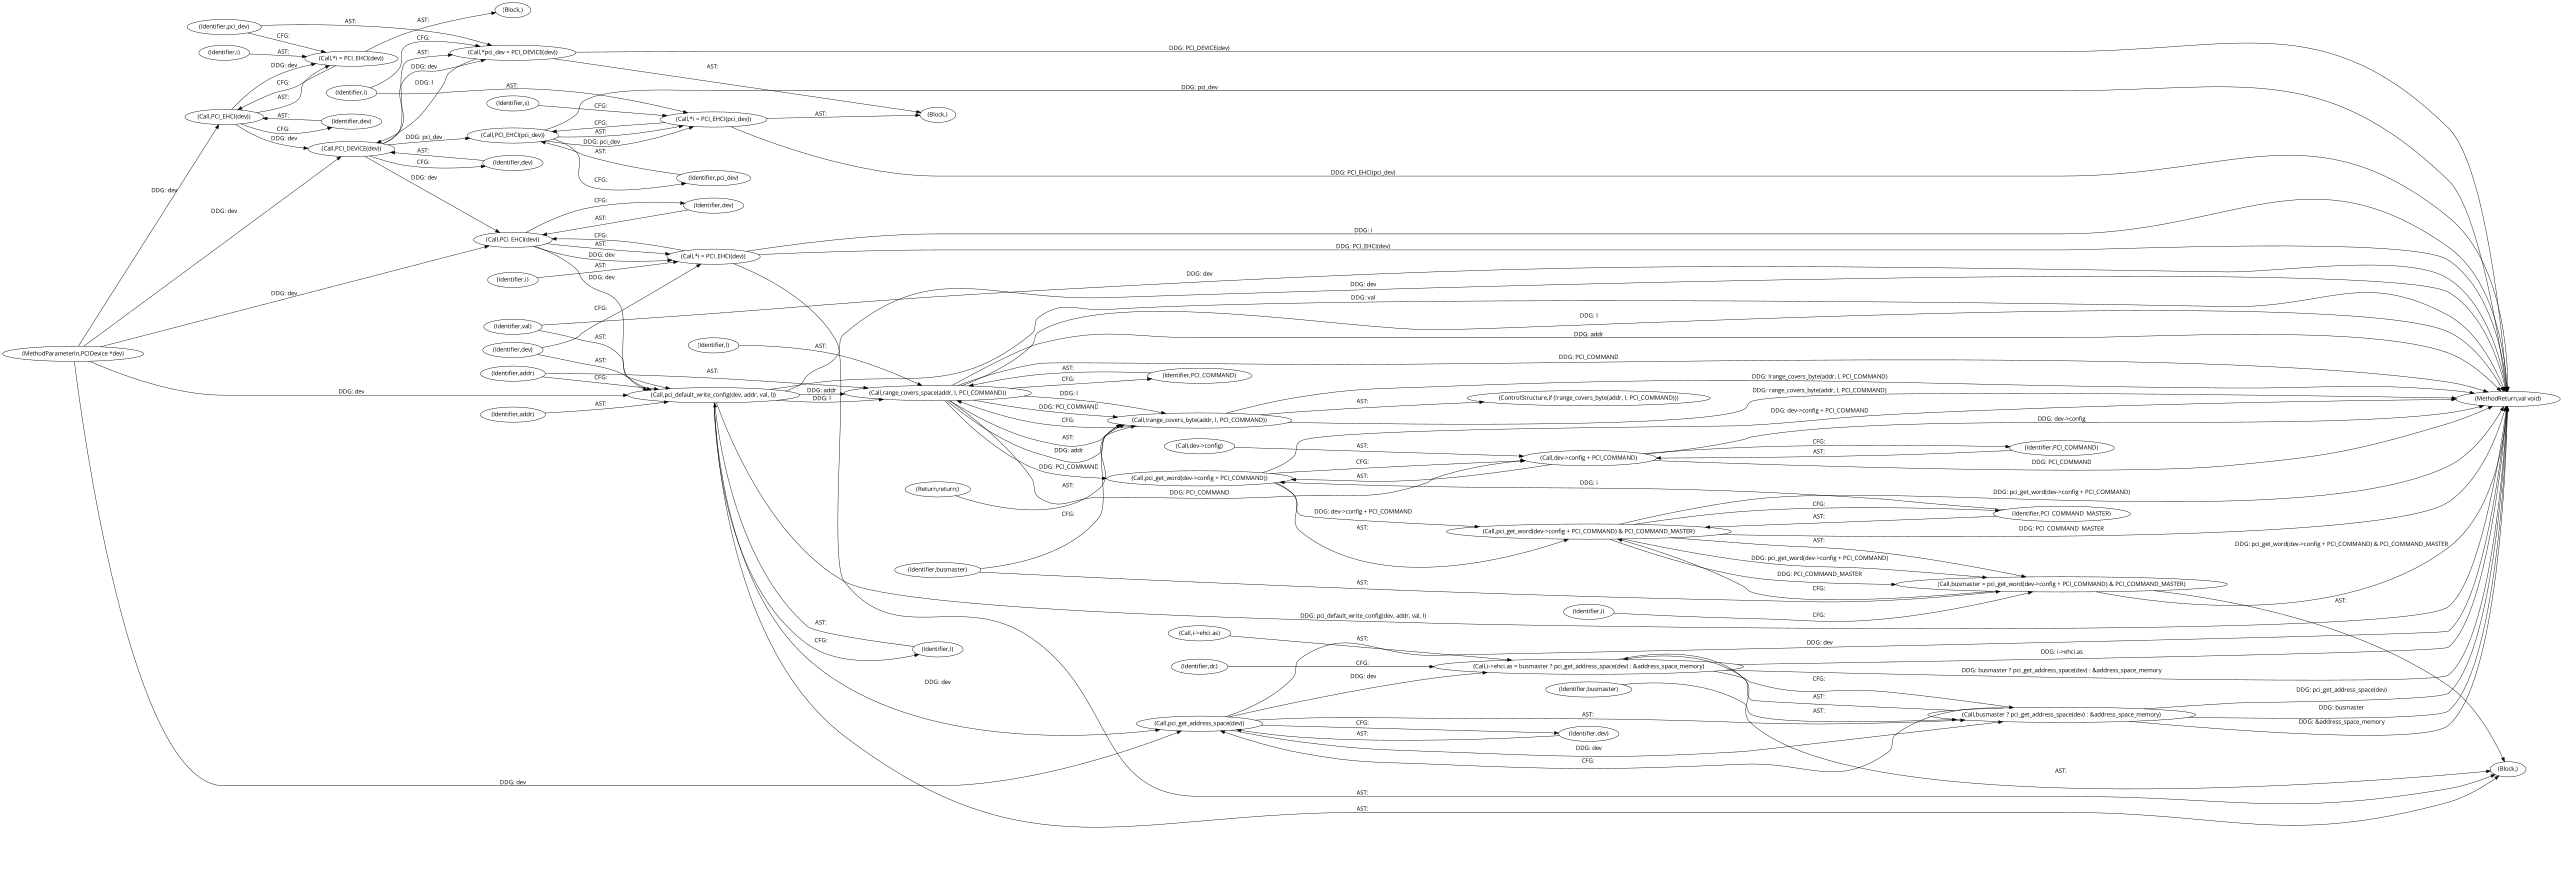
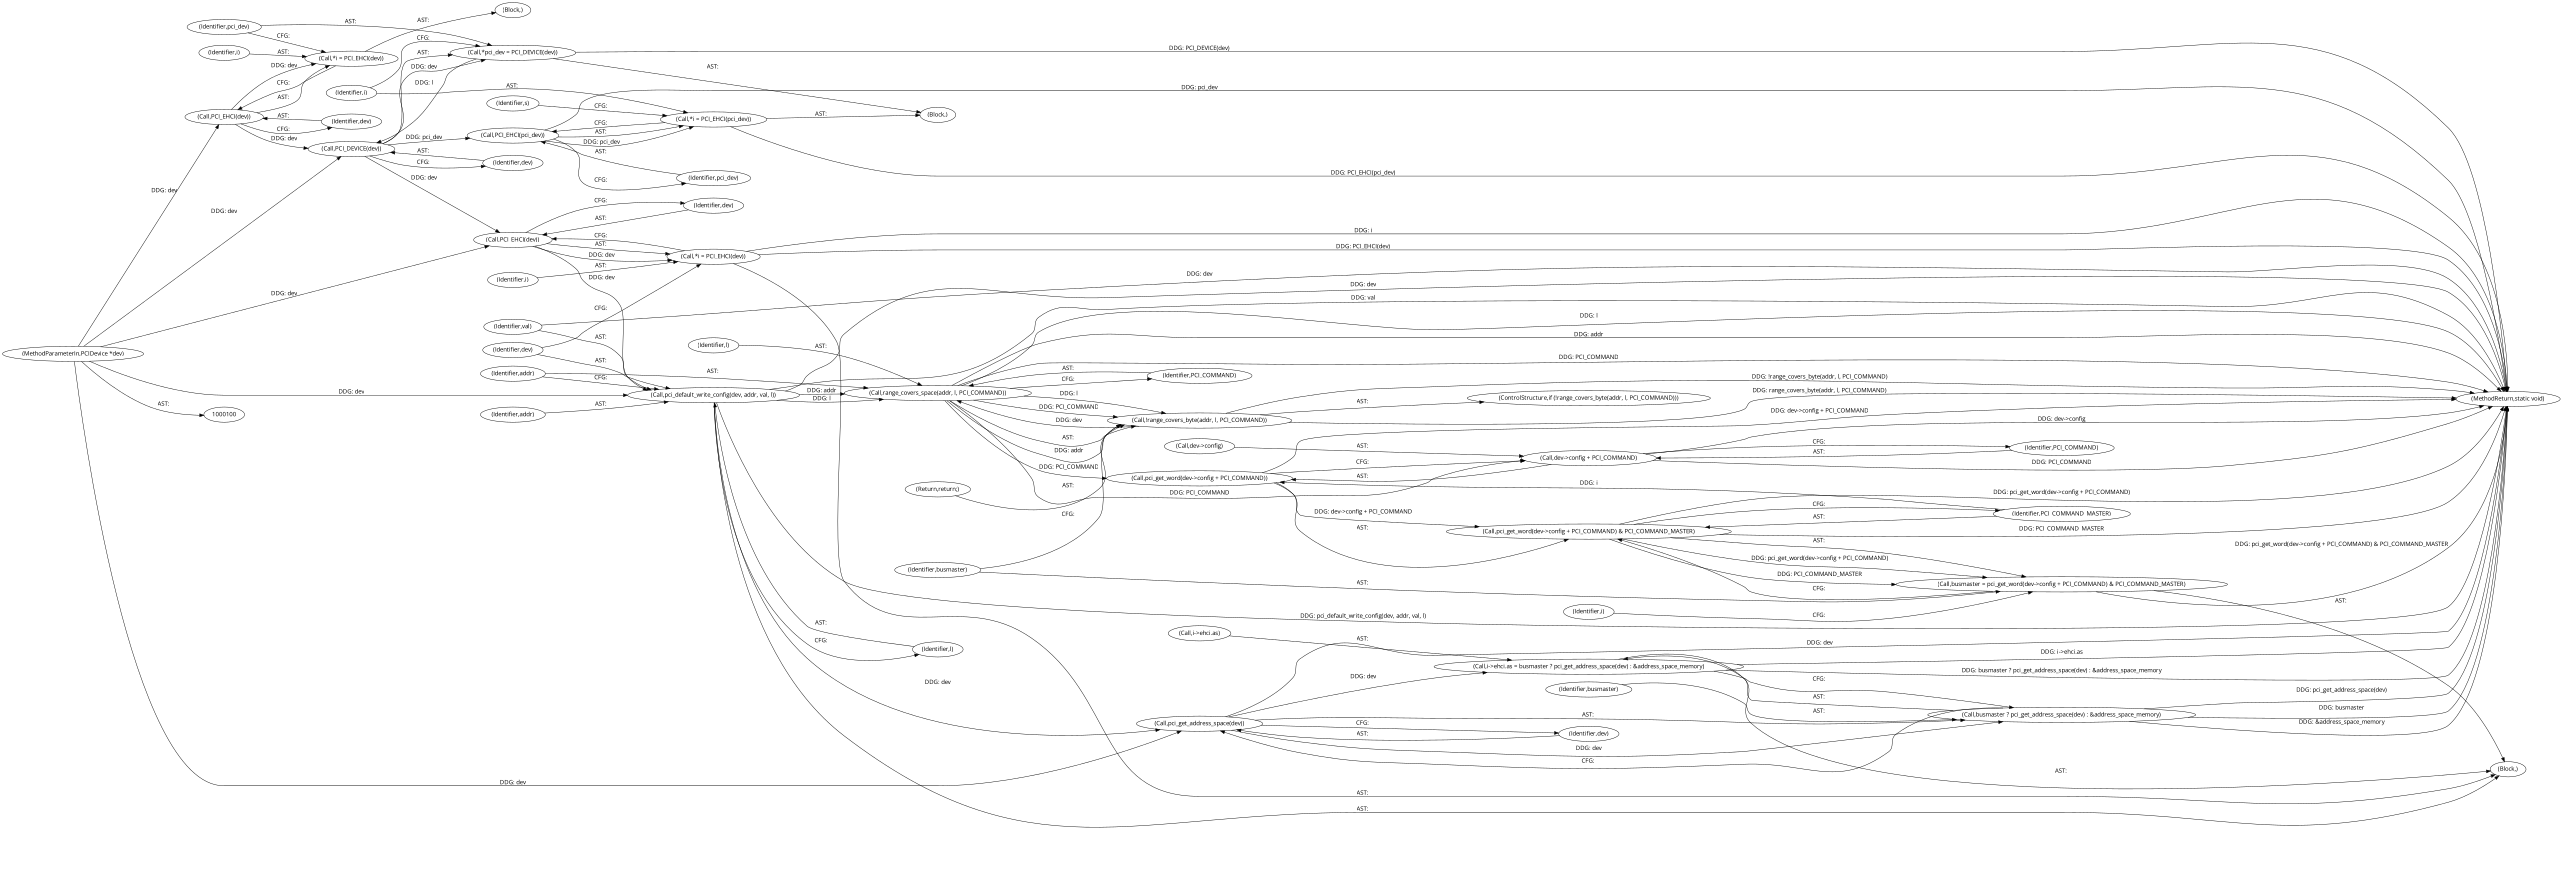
  digraph {
    fontname="Open Sans"
    rankdir=LR
    node [fontname="Open Sans"]
    edge [fontname="Open Sans"]
    n1 [label="(Call,PCI_EHCI(dev))"]
    n2 [label="(Call,*i = PCI_EHCI(dev))"]
    n3 [label="(Call,PCI_DEVICE(dev))"]
    n4 [label="(Identifier,dev)"]
    n5 [label="(Block,)"]
    n6 [label="(Call,PCI_EHCI(dev))"]
    n7 [label="(Call,*pci_dev = PCI_DEVICE(dev))"]
    n8 [label="(Identifier,dev)"]
    n9 [label="(Call,PCI_EHCI(pci_dev))"]
    n10 [label="(MethodParameterIn,PCIDevice *dev)"]
    n11 [label="(Call,pci_default_write_config(dev, addr, val, l))"]
    n12 [label="(Call,pci_get_address_space(dev))"]
+   1000100
    n14 [label="(Call,*i = PCI_EHCI(dev))"]
    n15 [label="(Identifier,dev)"]
-   n16 [label="(MethodReturn,val void)"]
+   n16 [label="(MethodReturn,static void)"]
    n17 [label="(Block,)"]
    n18 [label="(Call,range_covers_space(addr, l, PCI_COMMAND))"]
    n19 [label="(Identifier,l)"]
    n20 [label="(Call,i->ehci.as = busmaster ? pci_get_address_space(dev) : &address_space_memory)"]
    n21 [label="(Call,busmaster ? pci_get_address_space(dev) : &address_space_memory)"]
    n22 [label="(Identifier,dev)"]
    n23 [label="(Block,)"]
    n24 [label="(Call,*i = PCI_EHCI(pci_dev))"]
    n25 [label="(Identifier,pci_dev)"]
    n26 [label="(Call,!range_covers_byte(addr, l, PCI_COMMAND))"]
    n27 [label="(Call,pci_get_word(dev->config + PCI_COMMAND))"]
    n28 [label="(Call,dev->config + PCI_COMMAND)"]
    n29 [label="(Identifier,PCI_COMMAND)"]
    n30 [label="(ControlStructure,if (!range_covers_byte(addr, l, PCI_COMMAND)))"]
    n31 [label="(Call,pci_get_word(dev->config + PCI_COMMAND) & PCI_COMMAND_MASTER)"]
    n32 [label="(Identifier,PCI_COMMAND)"]
    n33 [label="(Call,busmaster = pci_get_word(dev->config + PCI_COMMAND) & PCI_COMMAND_MASTER)"]
    n34 [label="(Identifier,PCI_COMMAND_MASTER)"]
    n35 [label="(Identifier,busmaster)"]
    n36 [label="(Identifier,s)"]
    n37 [label="(Identifier,addr)"]
    n38 [label="(Identifier,i)"]
    n39 [label="(Identifier,pci_dev)"]
    n40 [label="(Identifier,l)"]
    n41 [label="(Call,dev->config)"]
    n42 [label="(Identifier,i)"]
    n43 [label="(Identifier,addr)"]
    n44 [label="(Identifier,dev)"]
-   n45 [label="(Identifier,dc)"]
    n46 [label="(Identifier,busmaster)"]
    n47 [label="(Call,i->ehci.as)"]
    n48 [label="(Identifier,i)"]
    n49 [label="(Identifier,i)"]
    n50 [label="(Identifier,val)"]
    n51 [label="(Return,return;)"]
    n1 -> n2 [label="AST: "]
    n1 -> n2 [label="DDG: dev"]
    n1 -> n3 [label="DDG: dev"]
    n1 -> n4 [label="CFG: "]
    n2 -> n1 [label="CFG: "]
    n2 -> n5 [label="AST: "]
    n3 -> n6 [label="DDG: dev"]
    n3 -> n7 [label="AST: "]
    n3 -> n7 [label="DDG: dev"]
    n3 -> n8 [label="CFG: "]
    n3 -> n9 [label="DDG: pci_dev"]
    n4 -> n1 [label="AST: "]
    n6 -> n11 [label="DDG: dev"]
    n6 -> n14 [label="AST: "]
    n6 -> n14 [label="DDG: dev"]
    n6 -> n15 [label="CFG: "]
    n7 -> n3 [label="DDG: l"]
    n7 -> n16 [label="DDG: PCI_DEVICE(dev)"]
    n7 -> n23 [label="AST: "]
    n8 -> n3 [label="AST: "]
    n9 -> n16 [label="DDG: pci_dev"]
    n9 -> n24 [label="AST: "]
    n9 -> n24 [label="DDG: pci_dev"]
    n9 -> n25 [label="CFG: "]
    n10 -> n1 [label="DDG: dev"]
    n10 -> n3 [label="DDG: dev"]
    n10 -> n6 [label="DDG: dev"]
    n10 -> n11 [label="DDG: dev"]
    n10 -> n12 [label="DDG: dev"]
+   n10 -> 1000100 [label="AST: "]
    n11 -> n12 [label="DDG: dev"]
    n11 -> n16 [label="DDG: pci_default_write_config(dev, addr, val, l)"]
    n11 -> n16 [label="DDG: dev"]
    n11 -> n16 [label="DDG: val"]
    n11 -> n17 [label="AST: "]
    n11 -> n18 [label="DDG: addr"]
    n11 -> n18 [label="DDG: l"]
    n11 -> n19 [label="CFG: "]
    n12 -> n16 [label="DDG: dev"]
    n12 -> n20 [label="DDG: dev"]
    n12 -> n21 [label="AST: "]
    n12 -> n21 [label="DDG: dev"]
    n12 -> n22 [label="CFG: "]
    n14 -> n6 [label="CFG: "]
    n14 -> n16 [label="DDG: PCI_EHCI(dev)"]
    n14 -> n16 [label="DDG: i"]
    n14 -> n17 [label="AST: "]
    n15 -> n6 [label="AST: "]
    n18 -> n16 [label="DDG: l"]
    n18 -> n16 [label="DDG: addr"]
    n18 -> n16 [label="DDG: PCI_COMMAND"]
    n18 -> n26 [label="AST: "]
    n18 -> n26 [label="DDG: addr"]
    n18 -> n26 [label="DDG: l"]
    n18 -> n26 [label="DDG: PCI_COMMAND"]
    n18 -> n27 [label="DDG: PCI_COMMAND"]
    n18 -> n28 [label="DDG: PCI_COMMAND"]
    n18 -> n29 [label="CFG: "]
    n19 -> n11 [label="AST: "]
    n20 -> n16 [label="DDG: i->ehci.as"]
    n20 -> n16 [label="DDG: busmaster ? pci_get_address_space(dev) : &address_space_memory"]
    n20 -> n17 [label="AST: "]
    n20 -> n21 [label="CFG: "]
    n21 -> n12 [label="CFG: "]
    n21 -> n16 [label="DDG: &address_space_memory"]
    n21 -> n16 [label="DDG: pci_get_address_space(dev)"]
    n21 -> n16 [label="DDG: busmaster"]
    n21 -> n20 [label="AST: "]
    n22 -> n12 [label="AST: "]
    n24 -> n9 [label="CFG: "]
    n24 -> n16 [label="DDG: PCI_EHCI(pci_dev)"]
    n24 -> n23 [label="AST: "]
    n25 -> n9 [label="AST: "]
    n26 -> n16 [label="DDG: range_covers_byte(addr, l, PCI_COMMAND)"]
    n26 -> n16 [label="DDG: !range_covers_byte(addr, l, PCI_COMMAND)"]
-   n26 -> n18 [label="CFG: "]
+   n26 -> n18 [label="DDG: dev"]
    n26 -> n30 [label="AST: "]
    n27 -> n16 [label="DDG: dev->config + PCI_COMMAND"]
    n27 -> n28 [label="CFG: "]
    n27 -> n31 [label="AST: "]
    n27 -> n31 [label="DDG: dev->config + PCI_COMMAND"]
    n28 -> n16 [label="DDG: dev->config"]
    n28 -> n16 [label="DDG: PCI_COMMAND"]
    n28 -> n27 [label="AST: "]
    n28 -> n32 [label="CFG: "]
    n29 -> n18 [label="AST: "]
    n31 -> n16 [label="DDG: pci_get_word(dev->config + PCI_COMMAND)"]
    n31 -> n16 [label="DDG: PCI_COMMAND_MASTER"]
    n31 -> n33 [label="AST: "]
    n31 -> n33 [label="DDG: pci_get_word(dev->config + PCI_COMMAND)"]
    n31 -> n33 [label="DDG: PCI_COMMAND_MASTER"]
    n31 -> n34 [label="CFG: "]
    n32 -> n28 [label="AST: "]
    n33 -> n16 [label="DDG: pci_get_word(dev->config + PCI_COMMAND) & PCI_COMMAND_MASTER"]
    n33 -> n17 [label="AST: "]
    n33 -> n31 [label="CFG: "]
    n34 -> n27 [label="DDG: i"]
    n34 -> n31 [label="AST: "]
    n35 -> n26 [label="CFG: "]
    n35 -> n33 [label="AST: "]
    n36 -> n24 [label="CFG: "]
    n37 -> n11 [label="AST: "]
    n38 -> n33 [label="CFG: "]
    n39 -> n2 [label="CFG: "]
    n39 -> n7 [label="AST: "]
    n40 -> n18 [label="AST: "]
    n41 -> n28 [label="AST: "]
    n42 -> n2 [label="AST: "]
    n43 -> n11 [label="CFG: "]
    n43 -> n18 [label="AST: "]
    n44 -> n11 [label="AST: "]
    n44 -> n14 [label="CFG: "]
-   n45 -> n20 [label="CFG: "]
    n46 -> n21 [label="AST: "]
    n47 -> n20 [label="AST: "]
    n48 -> n14 [label="AST: "]
    n49 -> n7 [label="CFG: "]
    n49 -> n24 [label="AST: "]
    n50 -> n11 [label="AST: "]
    n50 -> n16 [label="DDG: dev"]
    n51 -> n26 [label="AST: "]
  }
